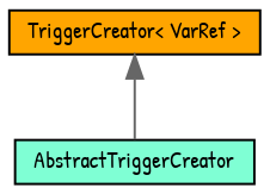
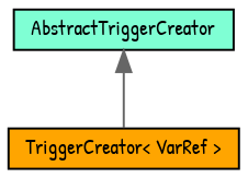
  digraph {
    fontname="Patrick Hand"
    node [color=black fontname="Patrick Hand" fontsize=10 shape=record style=filled]
    n1 [fillcolor=orange fontcolor=black height=0.2 label="TriggerCreator\< VarRef \>" width=0.4]
    n2 [fillcolor=aquamarine height=0.2 label=AbstractTriggerCreator width=0.4]
-   n1 -> n2 [color=gray40 dir=back fontname="Patrick Hand" fontsize=10 labelfontname=FreeSans labelfontsize=10 style=solid]
+   n2 -> n1 [color=gray40 dir=back fontname="Patrick Hand" fontsize=10 labelfontname=FreeSans labelfontsize=10 style=solid]
  }
